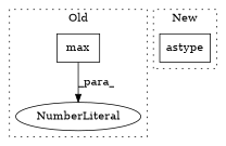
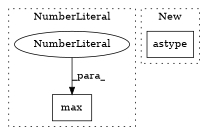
  digraph {
    node [a=32 shape=box]
    n1 [l="4,1" label=max s="2590,2623"]
    n2 [a=34 l=1 label=NumberLiteral s=2594 shape=ellipse]
    n3 [l="7,1" label=astype s="2598,2608"]
    subgraph cluster_1 {
-     label=Old
+     label=NumberLiteral
      style=dotted
      n1
      n2
    }
    subgraph cluster_2 {
      label=New
      style=dotted
      n3
    }
-   n1 -> n2 [label=_para_]
+   n2 -> n1 [label=_para_]
  }
